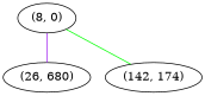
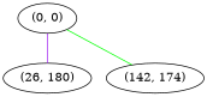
  graph {
-   "(0, 0)" [label="(8, 0)"]
-   "(26, 180)" [label="(26, 680)"]
+   "(0, 0)"
+   "(26, 180)"
    "(142, 174)"
    "(0, 0)" -- "(26, 180)" [color=purple weight=4]
    "(0, 0)" -- "(142, 174)" [color=green weight=2]
  }
